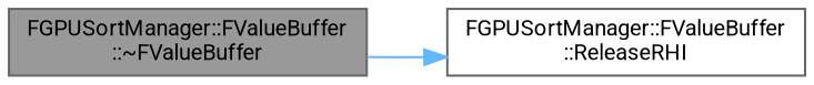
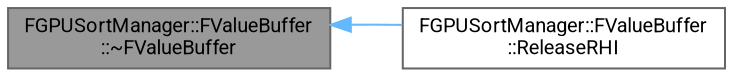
  digraph {
    rankdir=LR
    fontname=Roboto
    node [fontname=Roboto fontsize=10 shape=box style=filled]
    n1 [color=gray40 fillcolor=grey60 fontcolor=black height=0.2 label="FGPUSortManager::FValueBuffer\l::~FValueBuffer" width=0.4]
    n2 [color=grey40 fillcolor=white height=0.2 label="FGPUSortManager::FValueBuffer\l::ReleaseRHI" width=0.4]
-   n1 -> n2 [color=steelblue1 fontname=Roboto fontsize=10 labelfontname=Helvetica labelfontsize=10 style=solid]
+   n2 -> n1 [color=steelblue1 fontname=Roboto fontsize=10 labelfontname=Helvetica labelfontsize=10 style=solid]
  }
